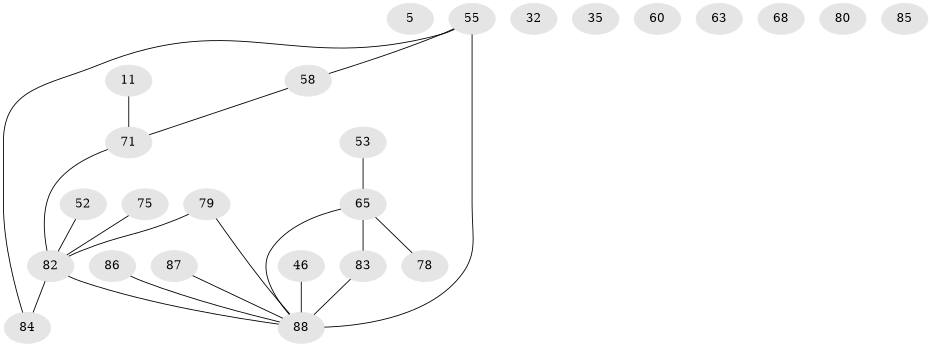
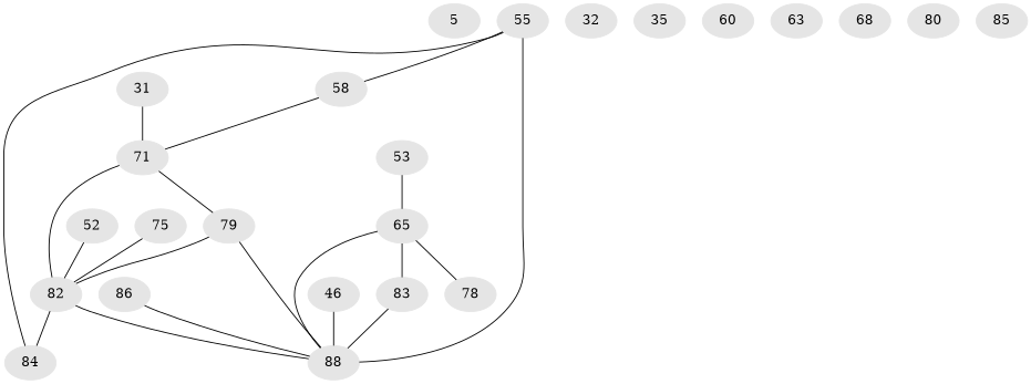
  graph {
    node [color=gray90 style=filled]
    5
    78 [super="+50"]
    71 [super="+59"]
-   11
+   11 [label=31]
    32 [super="+9"]
    35
    46 [super="+7"]
    88 [super="+40+66+77+81"]
    82 [super="+57+51+62+76+72+69"]
    84 [super="+54"]
    52
    65 [super="+64+43"]
    83 [super="+4"]
    53
    55 [super="+29"]
    58 [super="+20"]
    79
    60
    63 [super="+21+23"]
    68
    75 [super="+26"]
    80 [super="+17"]
    85
    86 [super="+42+70"]
-   87
    71 -- 82 [weight=2]
+   71 -- 79
    11 -- 71
    46 -- 88
    82 -- 88 [weight=3]
    82 -- 84
    52 -- 82
    65 -- 78
    65 -- 88
    65 -- 83 [weight=3]
    83 -- 88 [weight=3]
    53 -- 65
    55 -- 88 [weight=4]
    55 -- 84
    55 -- 58
    58 -- 71
    79 -- 88
    79 -- 82 [weight=3]
    75 -- 82
    86 -- 88
-   87 -- 88
  }
